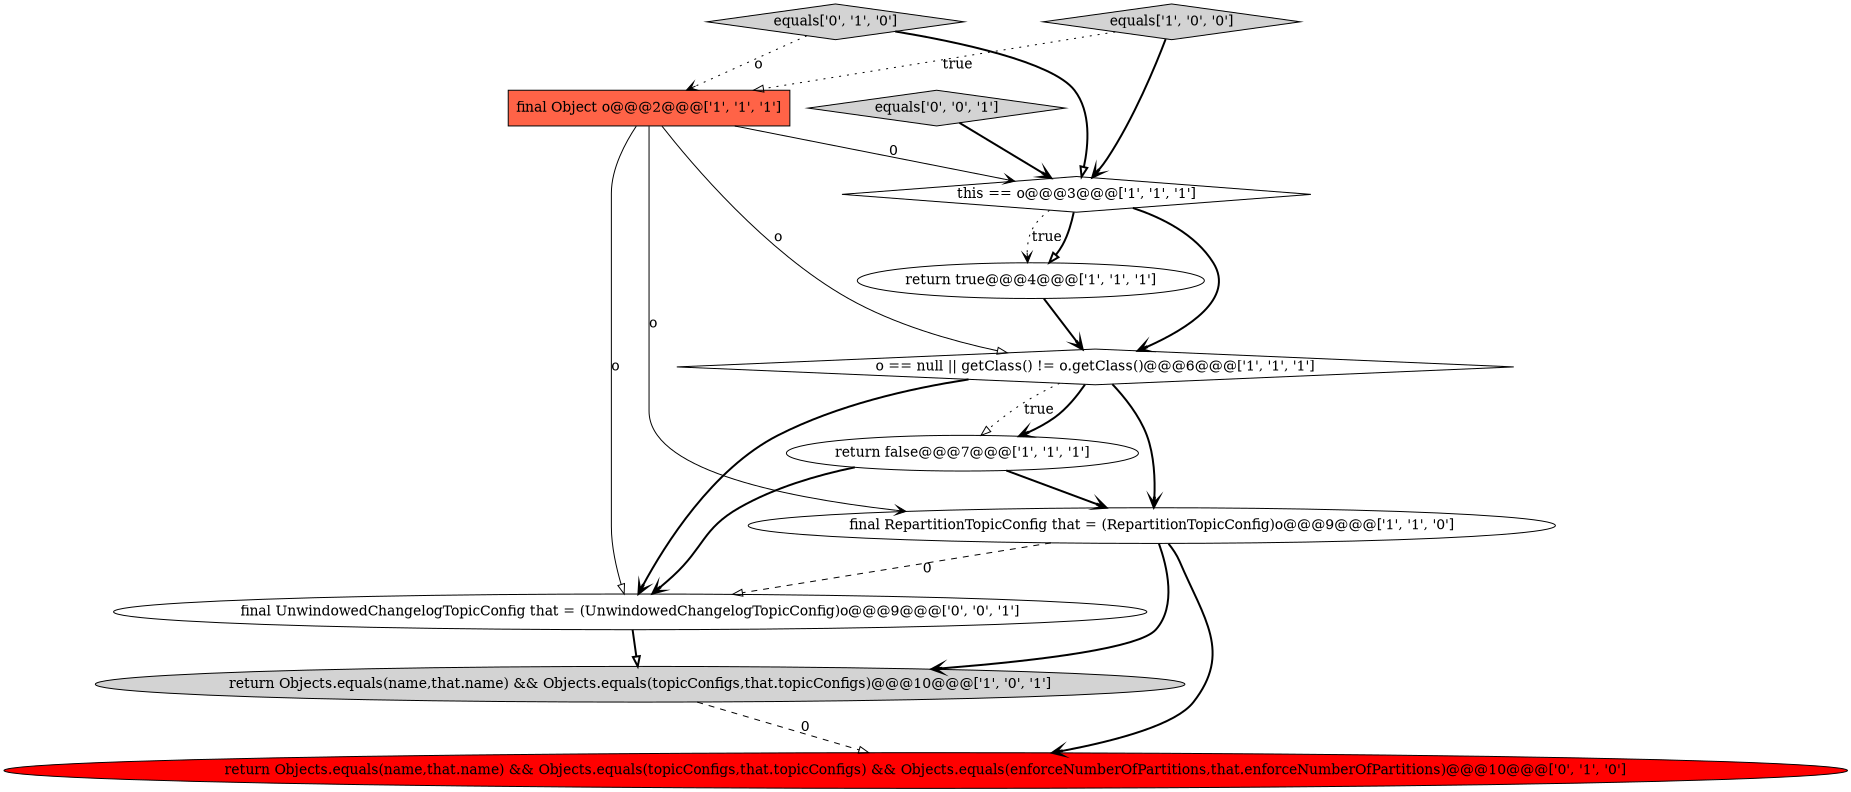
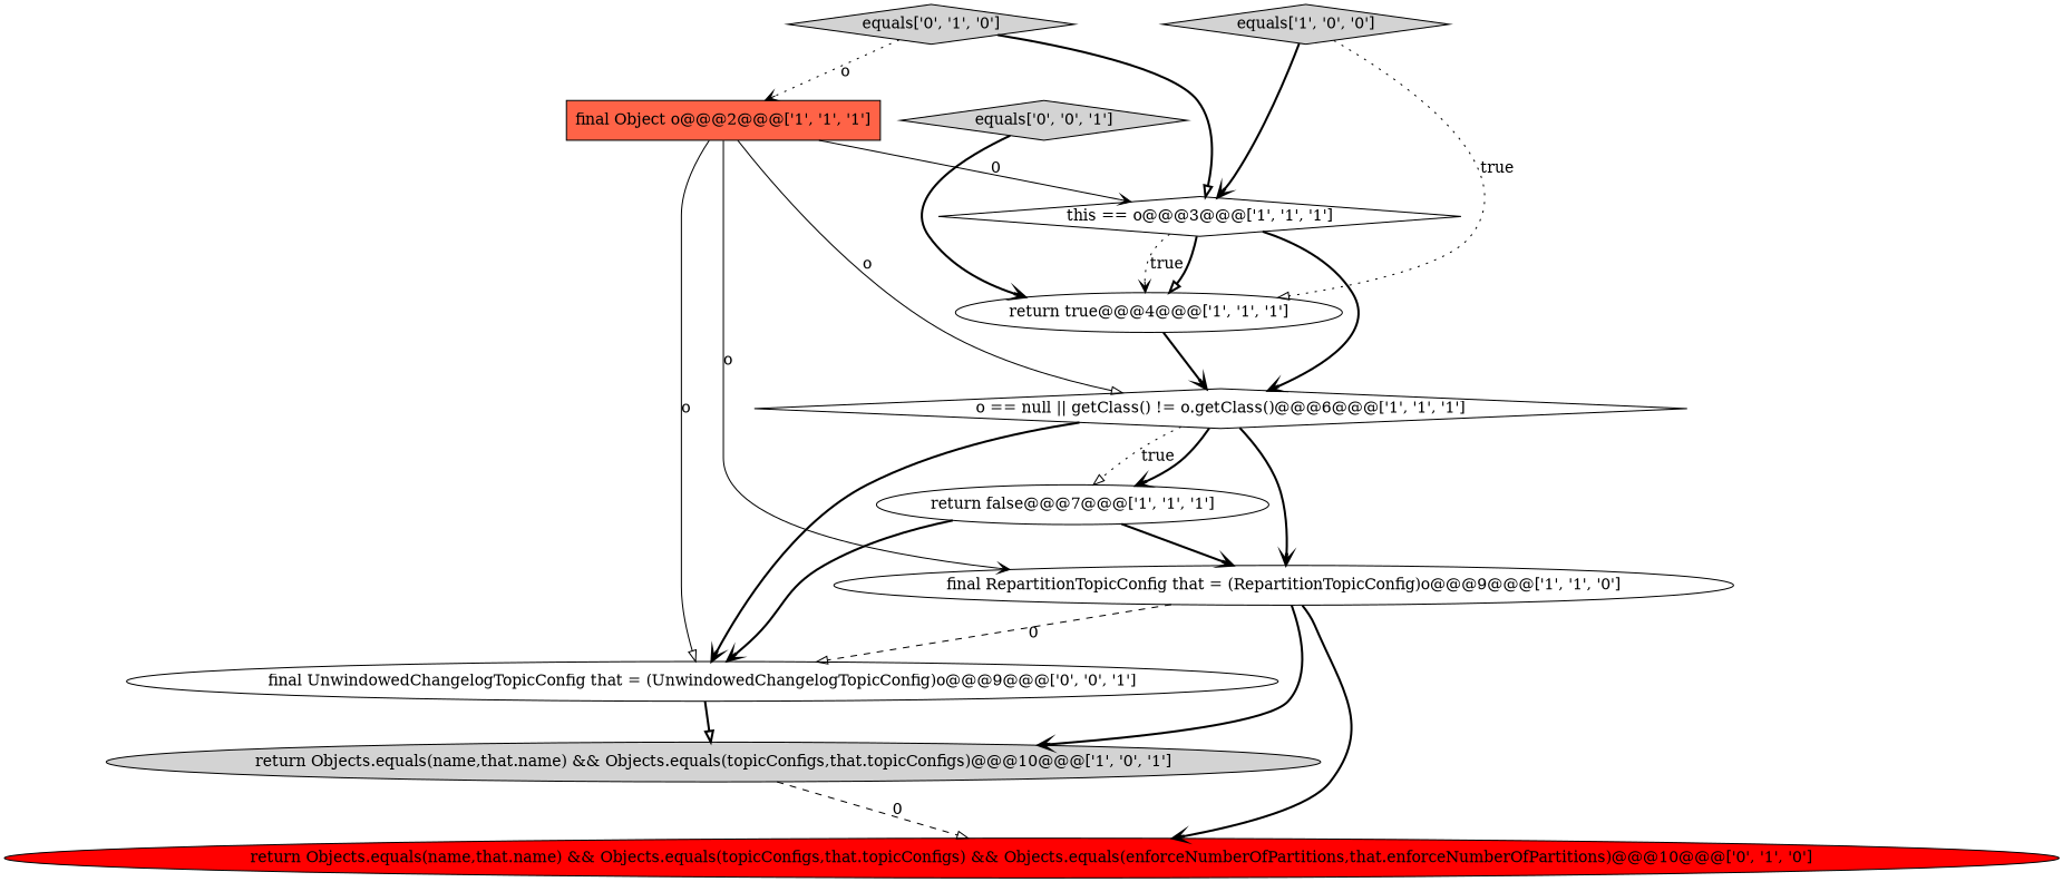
  digraph {
    node [fillcolor=white shape=ellipse style=filled]
    edge [arrowhead=vee style=bold]
    n1 [label="this == o@@@3@@@['1', '1', '1']" shape=diamond]
    n2 [label="return true@@@4@@@['1', '1', '1']"]
    n3 [label="o == null || getClass() != o.getClass()@@@6@@@['1', '1', '1']" shape=diamond]
    n4 [label="final RepartitionTopicConfig that = (RepartitionTopicConfig)o@@@9@@@['1', '1', '0']"]
    n5 [label="final UnwindowedChangelogTopicConfig that = (UnwindowedChangelogTopicConfig)o@@@9@@@['0', '0', '1']"]
    n6 [label="return false@@@7@@@['1', '1', '1']"]
    n7 [fillcolor=lightgray label="return Objects.equals(name,that.name) && Objects.equals(topicConfigs,that.topicConfigs)@@@10@@@['1', '0', '1']"]
    n8 [fillcolor=red label="return Objects.equals(name,that.name) && Objects.equals(topicConfigs,that.topicConfigs) && Objects.equals(enforceNumberOfPartitions,that.enforceNumberOfPartitions)@@@10@@@['0', '1', '0']"]
    n9 [fillcolor=lightgray label="equals['0', '1', '0']" shape=diamond]
    n10 [fillcolor=tomato label="final Object o@@@2@@@['1', '1', '1']" shape=box]
    n11 [fillcolor=lightgray label="equals['0', '0', '1']" shape=diamond]
    n12 [fillcolor=lightgray label="equals['1', '0', '0']" shape=diamond]
    n1 -> n2 [label=true style=dotted]
    n1 -> n2 [arrowhead=onormal]
    n1 -> n3
    n2 -> n3
    n3 -> n4
    n3 -> n5
    n3 -> n6 [arrowhead=onormal label=true style=dotted]
    n3 -> n6
    n4 -> n5 [arrowhead=onormal label=0 style=dashed]
    n4 -> n7
    n4 -> n8
    n5 -> n7 [arrowhead=onormal]
    n6 -> n4
    n6 -> n5
    n7 -> n8 [arrowhead=onormal label=0 style=dashed]
    n9 -> n1 [arrowhead=onormal]
    n9 -> n10 [label=o style=dotted]
    n10 -> n1 [label=0 style=solid]
    n10 -> n3 [arrowhead=onormal label=o style=solid]
    n10 -> n4 [label=o style=solid]
    n10 -> n5 [arrowhead=onormal label=o style=solid]
-   n11 -> n1
+   n11 -> n2
    n12 -> n1
-   n12 -> n10 [arrowhead=onormal label=true style=dotted]
+   n12 -> n2 [arrowhead=onormal label=true style=dotted]
  }
